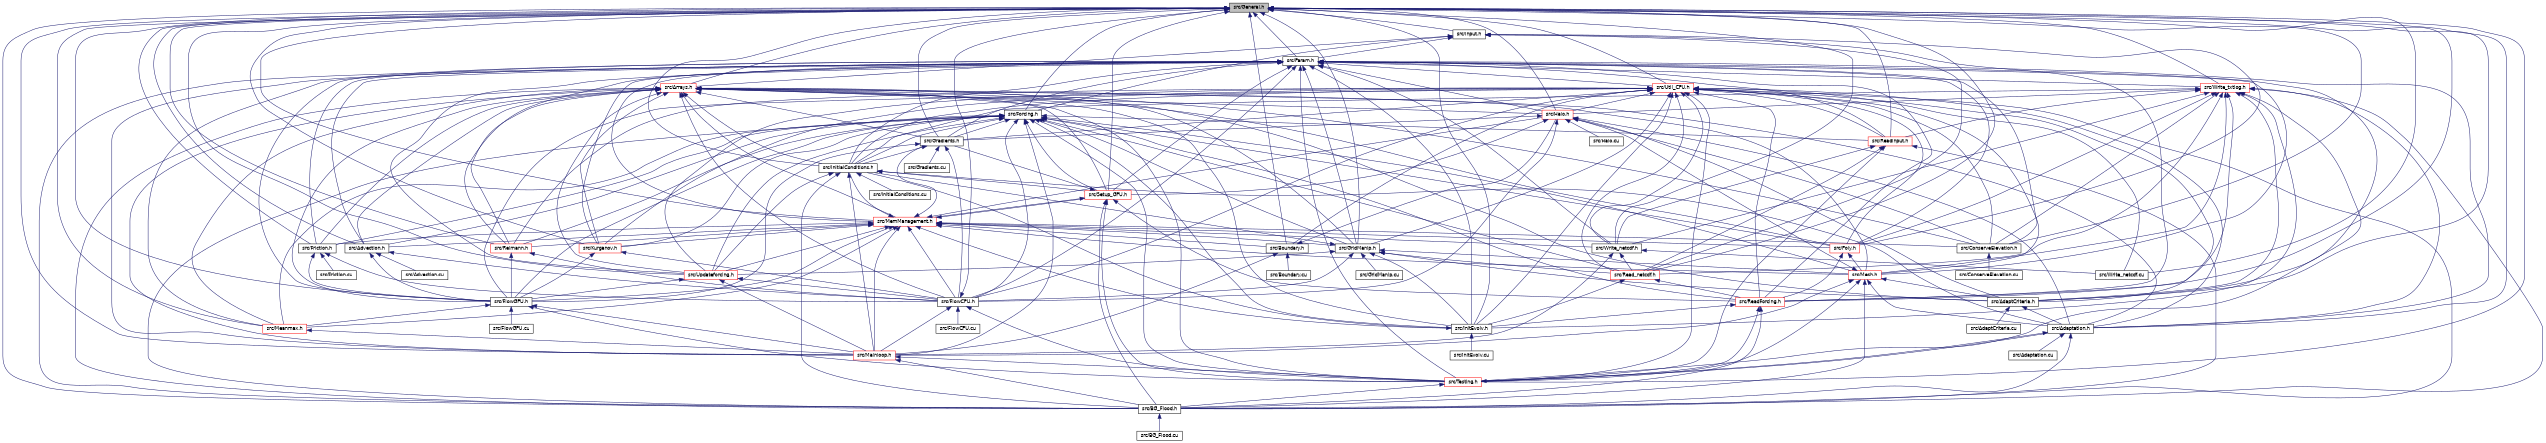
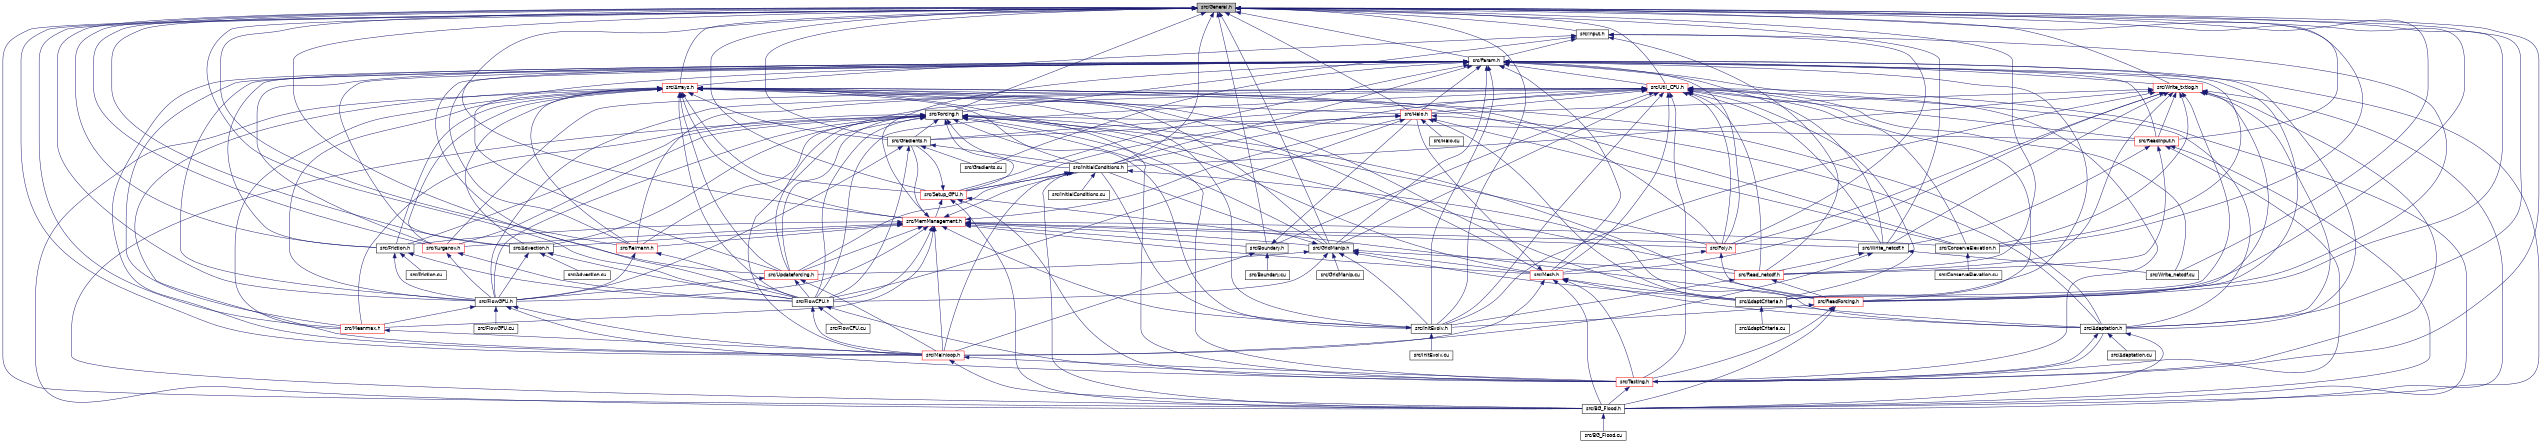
  digraph {
    node [color=black fontname=Helvetica fontsize=10 shape=record]
    edge [color=midnightblue dir=back fontname=Helvetica fontsize=10 labelfontname=Helvetica labelfontsize=10 style=solid]
    n1 [fillcolor=grey75 fontcolor=black height=0.2 label="src/General.h" style=filled width=0.4]
    n2 [height=0.2 label="src/Adaptation.h" width=0.4]
    n3 [height=0.2 label="src/BG_Flood.h" width=0.4]
    n4 [color=red height=0.2 label="src/Testing.h" width=0.4]
    n5 [height=0.2 label="src/AdaptCriteria.h" width=0.4]
    n6 [height=0.2 label="src/Advection.h" width=0.4]
    n7 [height=0.2 label="src/FlowCPU.h" width=0.4]
    n8 [color=red height=0.2 label="src/Mainloop.h" width=0.4]
    n9 [height=0.2 label="src/FlowGPU.h" width=0.4]
    n10 [color=red height=0.2 label="src/Meanmax.h" width=0.4]
    n11 [color=red height=0.2 label="src/Arrays.h" width=0.4]
    n12 [height=0.2 label="src/ConserveElevation.h" width=0.4]
    n13 [color=red height=0.2 label="src/Halo.h" width=0.4]
    n14 [height=0.2 label="src/Gradients.h" width=0.4]
    n15 [height=0.2 label="src/InitialConditions.h" width=0.4]
    n16 [color=red height=0.2 label="src/Setup_GPU.h" width=0.4]
    n17 [color=red height=0.2 label="src/MemManagement.h" width=0.4]
    n18 [height=0.2 label="src/Boundary.h" width=0.4]
    n19 [height=0.2 label="src/Friction.h" width=0.4]
    n20 [height=0.2 label="src/GridManip.h" width=0.4]
    n21 [height=0.2 label="src/InitEvolv.h" width=0.4]
    n22 [color=red height=0.2 label="src/Read_netcdf.h" width=0.4]
    n23 [color=red height=0.2 label="src/ReadForcing.h" width=0.4]
    n24 [color=red height=0.2 label="src/Updateforcing.h" width=0.4]
    n25 [color=red height=0.2 label="src/Kurganov.h" width=0.4]
    n26 [color=red height=0.2 label="src/Reimann.h" width=0.4]
    n27 [height=0.2 label="src/Write_netcdf.h" width=0.4]
    n28 [height=0.2 label="src/Write_netcdf.cu" width=0.4]
    n29 [height=0.2 label="src/Forcing.h" width=0.4]
    n30 [color=red height=0.2 label="src/ReadInput.h" width=0.4]
    n31 [height=0.2 label="src/Input.h" width=0.4]
    n32 [height=0.2 label="src/Param.h" width=0.4]
    n33 [color=red height=0.2 label="src/Util_CPU.h" width=0.4]
    n34 [color=red height=0.2 label="src/Write_txtlog.h" width=0.4]
    n35 [height=0.2 label="src/Adaptation.cu" width=0.4]
    n36 [height=0.2 label="src/BG_Flood.cu" width=0.4]
    n37 [height=0.2 label="src/AdaptCriteria.cu" width=0.4]
    n38 [height=0.2 label="src/Advection.cu" width=0.4]
    n39 [height=0.2 label="src/FlowCPU.cu" width=0.4]
    n40 [height=0.2 label="src/FlowGPU.cu" width=0.4]
    n41 [color=red height=0.2 label="src/Mesh.h" width=0.4]
    n42 [color=red height=0.2 label="src/Poly.h" width=0.4]
    n43 [height=0.2 label="src/ConserveElevation.cu" width=0.4]
    n44 [height=0.2 label="src/Halo.cu" width=0.4]
    n45 [height=0.2 label="src/Gradients.cu" width=0.4]
    n46 [height=0.2 label="src/InitialConditions.cu" width=0.4]
    n47 [height=0.2 label="src/Boundary.cu" width=0.4]
    n48 [height=0.2 label="src/Friction.cu" width=0.4]
    n49 [height=0.2 label="src/GridManip.cu" width=0.4]
    n50 [height=0.2 label="src/InitEvolv.cu" width=0.4]
    n1 -> n2
    n1 -> n3
    n1 -> n4
    n1 -> n5
    n1 -> n6
-   n7 -> n1
+   n1 -> n7
    n1 -> n8
    n1 -> n9
    n1 -> n10
    n1 -> n11
    n1 -> n12
    n1 -> n13
    n1 -> n14
    n1 -> n15
    n1 -> n16
    n1 -> n17
    n1 -> n18
    n1 -> n19
    n1 -> n20
    n1 -> n21
    n1 -> n22
    n1 -> n23
    n1 -> n24
    n1 -> n25
    n1 -> n26
    n1 -> n27
    n1 -> n28
    n1 -> n29
    n1 -> n30
    n1 -> n31
    n1 -> n32
    n1 -> n33
    n1 -> n34
    n2 -> n3
    n2 -> n4
    n2 -> n35
    n3 -> n36
    n4 -> n2
    n4 -> n3
    n5 -> n2
    n5 -> n37
    n6 -> n7
    n6 -> n9
    n6 -> n38
    n7 -> n4
    n7 -> n8
    n7 -> n39
    n8 -> n3
    n8 -> n4
    n9 -> n4
    n9 -> n8
    n9 -> n10
    n9 -> n40
    n10 -> n8
    n11 -> n2
    n11 -> n3
    n11 -> n4
    n11 -> n5
    n11 -> n6
    n11 -> n7
    n11 -> n8
    n11 -> n9
    n11 -> n10
    n11 -> n12
    n11 -> n13
    n11 -> n14
    n11 -> n15
    n11 -> n16
    n11 -> n17
    n11 -> n19
    n11 -> n20
    n11 -> n21
    n11 -> n24
    n11 -> n25
    n11 -> n26
    n11 -> n41
    n11 -> n42
    n12 -> n43
    n13 -> n2
    n13 -> n5
    n13 -> n7
    n13 -> n12
    n13 -> n14
    n13 -> n16
    n13 -> n44
    n14 -> n7
    n14 -> n9
    n14 -> n15
    n14 -> n45
    n15 -> n2
    n15 -> n3
    n15 -> n8
    n15 -> n16
    n15 -> n24
    n15 -> n46
    n16 -> n3
    n16 -> n4
    n16 -> n14
    n16 -> n17
    n16 -> n23
    n17 -> n6
    n17 -> n7
    n17 -> n8
    n17 -> n9
    n17 -> n10
    n17 -> n12
    n17 -> n13
    n17 -> n14
    n17 -> n15
-   n17 -> n16
    n17 -> n18
    n17 -> n19
    n17 -> n20
    n17 -> n21
    n17 -> n24
    n17 -> n25
    n17 -> n26
    n17 -> n27
    n17 -> n41
    n17 -> n42
    n18 -> n8
    n18 -> n13
    n18 -> n47
    n19 -> n7
    n19 -> n9
    n19 -> n48
    n20 -> n5
    n20 -> n7
    n20 -> n15
    n20 -> n21
    n20 -> n22
    n20 -> n24
    n20 -> n41
    n20 -> n49
    n21 -> n15
    n21 -> n50
    n22 -> n21
    n22 -> n23
    n23 -> n3
    n23 -> n4
    n23 -> n21
    n24 -> n7
    n24 -> n8
    n24 -> n9
    n25 -> n7
    n25 -> n9
    n26 -> n7
    n26 -> n9
    n27 -> n8
    n27 -> n22
    n27 -> n28
    n29 -> n3
    n29 -> n4
    n29 -> n6
    n29 -> n7
    n29 -> n8
    n29 -> n9
    n29 -> n10
    n29 -> n14
    n29 -> n15
    n29 -> n16
    n29 -> n19
    n29 -> n20
    n29 -> n21
    n29 -> n22
    n29 -> n23
    n29 -> n24
    n29 -> n25
    n29 -> n26
    n29 -> n30
    n29 -> n41
    n29 -> n42
    n30 -> n3
    n30 -> n4
    n30 -> n22
    n30 -> n27
    n31 -> n11
    n31 -> n22
    n31 -> n23
    n31 -> n29
    n31 -> n32
    n31 -> n42
    n32 -> n2
    n32 -> n3
    n32 -> n4
    n32 -> n5
    n32 -> n6
    n32 -> n7
    n32 -> n8
    n32 -> n9
    n32 -> n10
    n32 -> n12
    n32 -> n13
-   n32 -> n14
+   n32 -> n45
    n32 -> n15
    n32 -> n16
    n32 -> n17
    n32 -> n19
    n32 -> n20
    n32 -> n21
    n32 -> n23
    n32 -> n24
    n32 -> n25
    n32 -> n26
    n32 -> n27
    n32 -> n30
    n32 -> n33
    n32 -> n34
    n32 -> n41
    n32 -> n42
    n33 -> n2
    n33 -> n3
    n33 -> n4
    n33 -> n5
    n33 -> n7
    n33 -> n9
    n33 -> n12
    n33 -> n13
    n33 -> n14
    n33 -> n15
    n33 -> n18
    n33 -> n20
    n33 -> n21
    n33 -> n22
    n33 -> n23
    n33 -> n24
    n33 -> n25
    n33 -> n26
    n33 -> n27
    n33 -> n28
    n33 -> n30
    n33 -> n41
    n33 -> n42
    n34 -> n2
    n34 -> n3
    n34 -> n4
    n34 -> n5
    n34 -> n12
    n34 -> n13
    n34 -> n15
    n34 -> n21
    n34 -> n22
    n34 -> n23
    n34 -> n27
    n34 -> n30
    n34 -> n41
    n34 -> n42
    n41 -> n2
    n41 -> n3
    n41 -> n4
    n41 -> n5
    n41 -> n8
    n41 -> n13
    n42 -> n23
    n42 -> n41
  }
